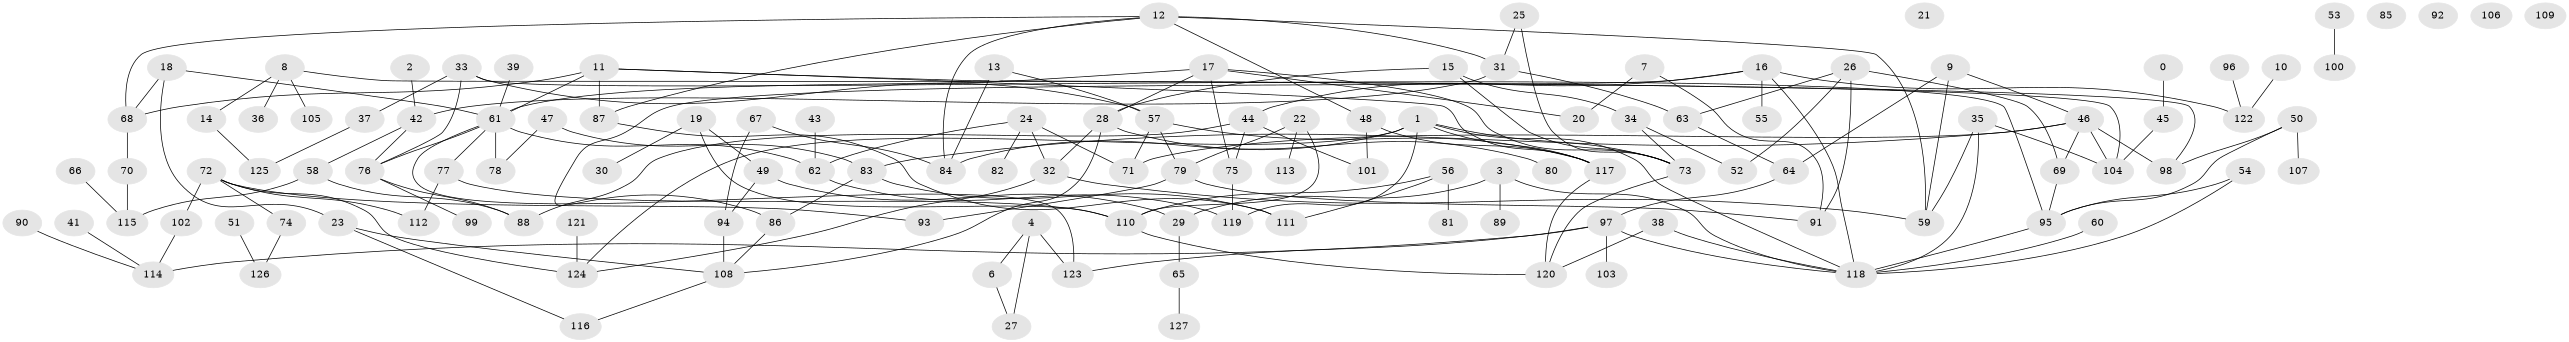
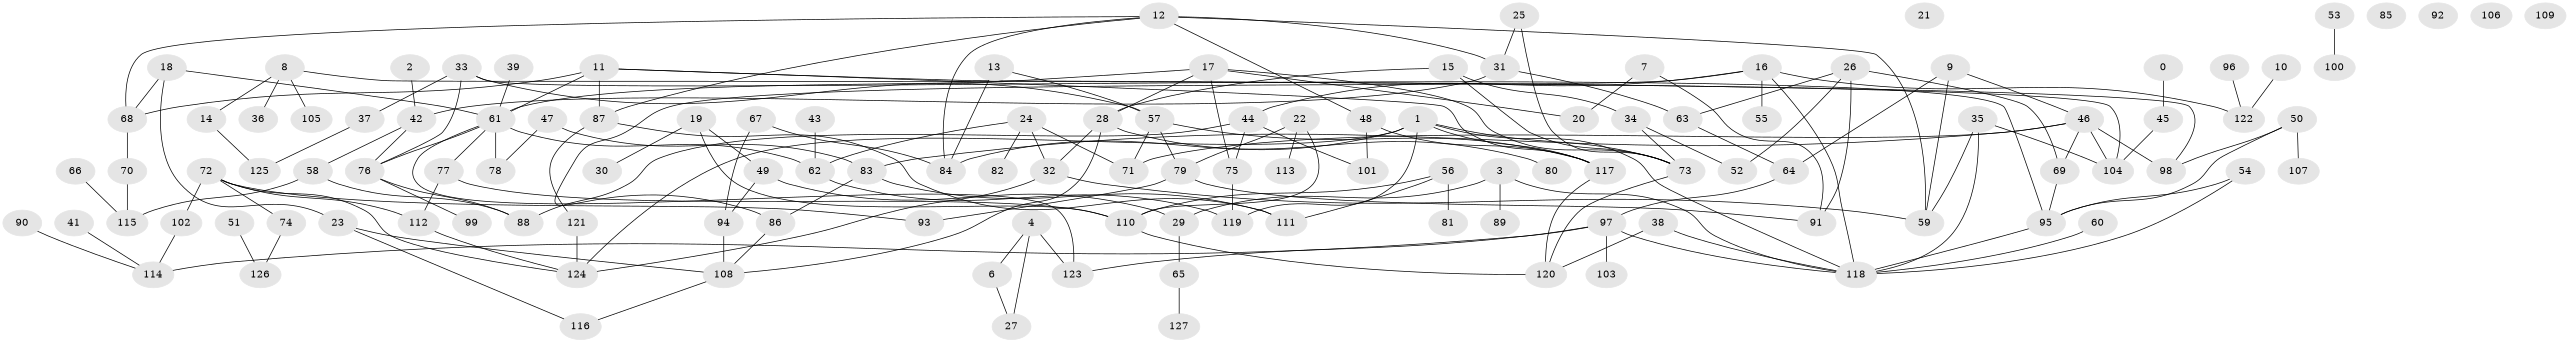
  graph {
    node [color=gray90 style=filled]
    1
    73
    84
    117
    118
    119
    124
    120
    2
    42
    76
    58
    3
    29
    89
    65
    4
    6
    27
    123
    n21 [label=0]
    45
    104
    7
    20
    91
    8
    14
    36
    105
    125
    9
    46
    59
    64
    98
    71
    69
    83
    97
    10
    122
    11
    61
    68
    87
    62
    78
    77
    70
    111
    121
    12
    31
    48
    63
    101
    13
    57
    79
    15
    28
    34
    108
    32
    80
    52
    16
    44
    55
    86
    75
    88
    17
    18
    23
    116
    19
    30
    49
    110
    94
    21
    22
    113
    93
    24
    82
    25
    26
    95
    127
    33
    37
    99
    35
    38
    39
    41
    114
    115
    43
    47
    50
    107
    51
    126
    53
    100
    54
    56
    81
    60
    112
    103
    66
    67
    72
    74
    102
    85
    90
    92
    96
    106
    109
    1 -- 73
    1 -- 84
    1 -- 117
    1 -- 118
    1 -- 119
    1 -- 124
    73 -- 120
    117 -- 120
    2 -- 42
    42 -- 76
    42 -- 58
    76 -- 88
    76 -- 99
    58 -- 88
    58 -- 115
    3 -- 118
    3 -- 29
    3 -- 89
    29 -- 65
    65 -- 127
    4 -- 6
    4 -- 27
    4 -- 123
    6 -- 27
    n21 -- 45
    45 -- 104
    7 -- 20
    7 -- 91
    8 -- 104
    8 -- 14
    8 -- 36
    8 -- 105
    14 -- 125
    9 -- 46
    9 -- 59
    9 -- 64
    46 -- 104
    46 -- 98
    46 -- 71
    46 -- 69
    46 -- 83
    64 -- 97
    69 -- 95
    83 -- 111
    83 -- 86
    97 -- 118
    97 -- 123
    97 -- 114
    97 -- 103
    10 -- 122
    11 -- 117
    11 -- 98
    11 -- 61
    11 -- 68
    11 -- 87
    61 -- 76
    61 -- 123
    61 -- 62
    61 -- 78
    61 -- 77
    68 -- 70
    87 -- 111
+   87 -- 121
    62 -- 119
    77 -- 110
    77 -- 112
    70 -- 115
    121 -- 124
    12 -- 84
    12 -- 59
    12 -- 68
    12 -- 87
    12 -- 31
    12 -- 48
    31 -- 42
    31 -- 63
    48 -- 117
    48 -- 101
    63 -- 64
    13 -- 84
    13 -- 57
    57 -- 117
    57 -- 71
    57 -- 79
    79 -- 91
    79 -- 93
    15 -- 73
    15 -- 28
    15 -- 34
    28 -- 108
    28 -- 32
    28 -- 80
    34 -- 73
    34 -- 52
    108 -- 116
    32 -- 124
    32 -- 59
    16 -- 118
    16 -- 122
    16 -- 44
    16 -- 55
    16 -- 86
    44 -- 101
    44 -- 75
    44 -- 88
    86 -- 108
    75 -- 119
    17 -- 73
    17 -- 20
    17 -- 61
    17 -- 28
    17 -- 75
    18 -- 61
    18 -- 68
    18 -- 23
    23 -- 108
    23 -- 116
    19 -- 30
    19 -- 49
    19 -- 110
    49 -- 29
    49 -- 94
    110 -- 120
    94 -- 108
    22 -- 79
    22 -- 110
    22 -- 113
    24 -- 71
    24 -- 62
    24 -- 32
    24 -- 82
    25 -- 73
    25 -- 31
    26 -- 91
    26 -- 69
    26 -- 63
    26 -- 52
    95 -- 118
    33 -- 76
    33 -- 57
    33 -- 95
    33 -- 37
    37 -- 125
    35 -- 118
    35 -- 104
    35 -- 59
    38 -- 118
    38 -- 120
    39 -- 61
    41 -- 114
    43 -- 62
    47 -- 83
    47 -- 78
    50 -- 98
    50 -- 95
    50 -- 107
    51 -- 126
    53 -- 100
    54 -- 118
    54 -- 95
    56 -- 111
    56 -- 110
    56 -- 81
    60 -- 118
+   112 -- 124
    66 -- 115
    67 -- 84
    67 -- 94
    72 -- 124
    72 -- 93
    72 -- 112
    72 -- 74
    72 -- 102
    74 -- 126
    102 -- 114
    90 -- 114
    96 -- 122
  }
